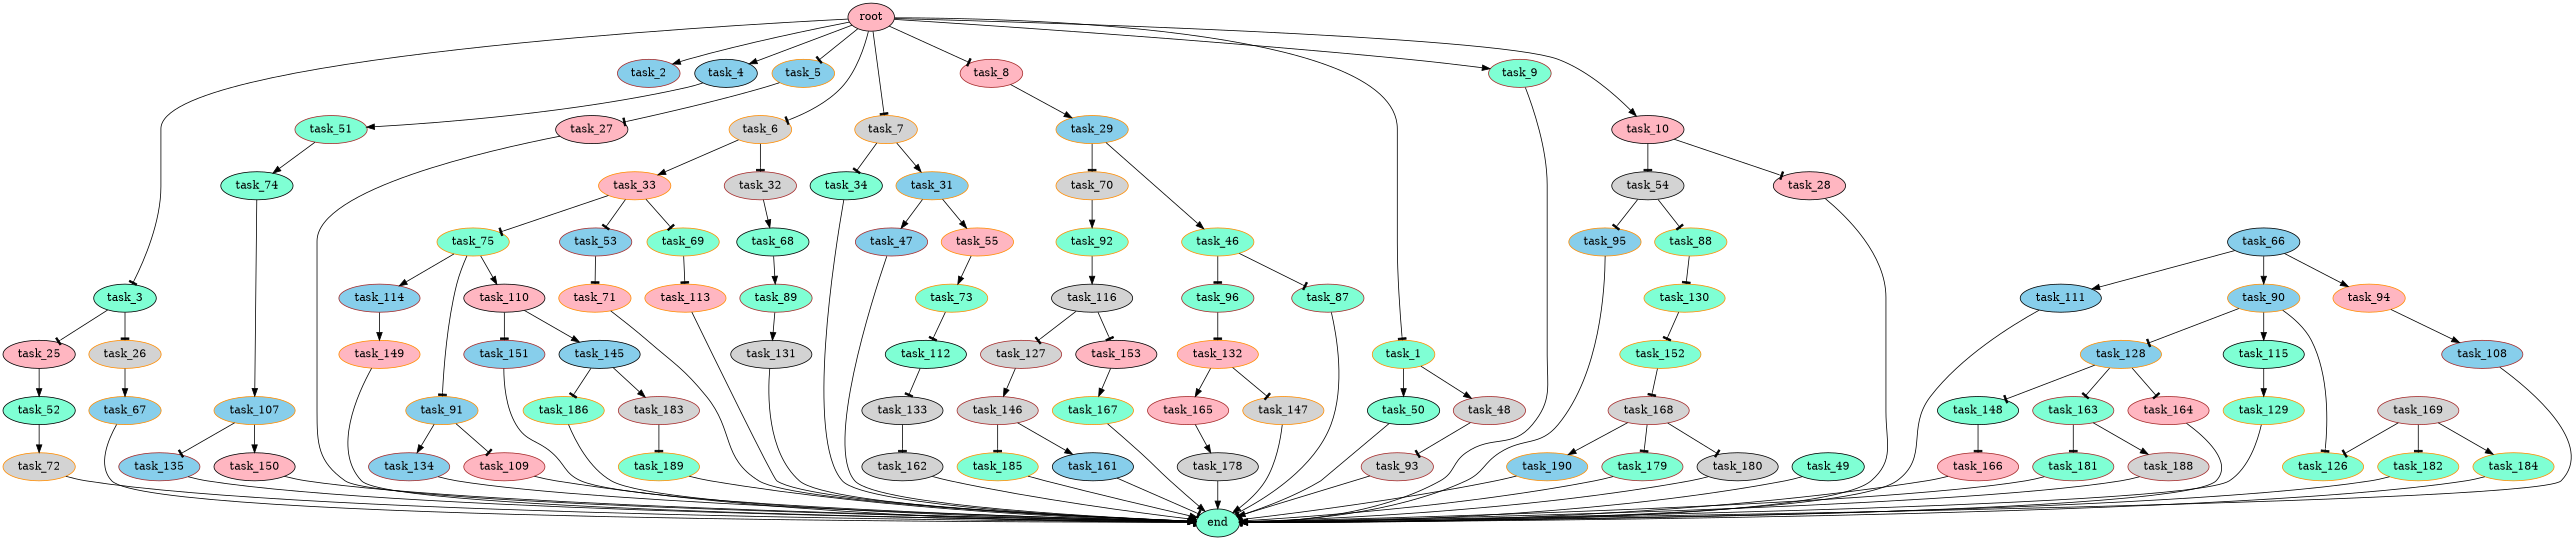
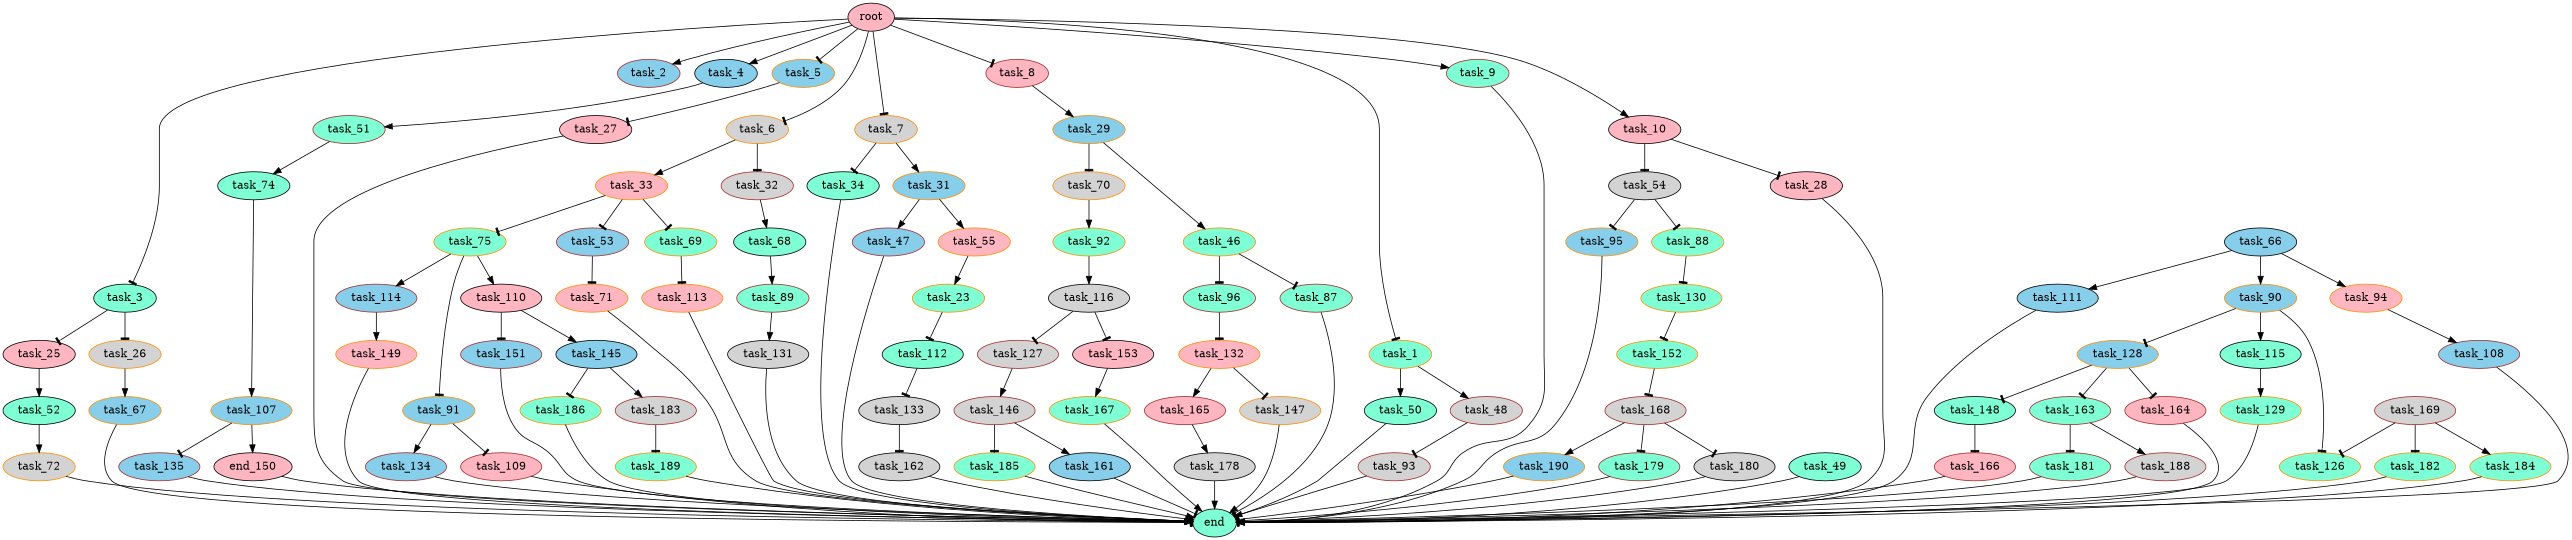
  digraph {
    node [color=darkorange fillcolor=aquamarine style=filled]
    edge [arrowhead=tee]
    root [color=black fillcolor=lightpink]
    task_1
    task_2 [color=brown fillcolor=skyblue]
    task_3 [color=black]
    task_4 [color=black fillcolor=skyblue]
    task_5 [fillcolor=skyblue]
    task_6 [fillcolor=lightgrey]
    task_7 [fillcolor=lightgrey]
    task_8 [color=brown fillcolor=lightpink]
    task_9 [color=brown]
    task_10 [color=black fillcolor=lightpink]
    task_48 [color=brown fillcolor=lightgrey]
    task_50 [color=black]
    task_25 [color=black fillcolor=lightpink]
    task_26 [fillcolor=lightgrey]
    task_51 [color=brown]
    task_27 [color=black fillcolor=lightpink]
    task_32 [color=brown fillcolor=lightgrey]
    task_33 [fillcolor=lightpink]
    task_31 [fillcolor=skyblue]
    task_34 [color=black]
    task_29 [fillcolor=skyblue]
    end [color=black]
    task_28 [color=black fillcolor=lightpink]
    task_54 [color=black fillcolor=lightgrey]
    task_93 [color=brown fillcolor=lightgrey]
    task_52 [color=black]
    task_67 [fillcolor=skyblue]
    task_74 [color=black]
    task_68 [color=black]
    task_53 [color=brown fillcolor=skyblue]
    task_69
    task_75
    task_47 [color=brown fillcolor=skyblue]
    task_55 [fillcolor=lightpink]
    task_46
    task_70 [fillcolor=lightgrey]
    task_88
    task_95 [fillcolor=skyblue]
    task_72 [fillcolor=lightgrey]
    task_87 [color=brown]
    task_96 [color=brown]
    task_92
    task_49 [color=black]
-   task_73
+   task_73 [label=task_23]
    task_89 [color=brown]
    task_71 [fillcolor=lightpink]
    task_113 [fillcolor=lightpink]
    task_91 [fillcolor=skyblue]
    task_110 [color=black fillcolor=lightpink]
    task_114 [color=brown fillcolor=skyblue]
    task_66 [color=black fillcolor=skyblue]
    task_90 [fillcolor=skyblue]
    task_94 [fillcolor=lightpink]
    task_111 [color=black fillcolor=skyblue]
    task_132 [fillcolor=lightpink]
    task_107 [fillcolor=skyblue]
    task_130
    task_112 [color=black]
    task_115 [color=black]
    task_126
    task_128 [fillcolor=skyblue]
    task_108 [color=brown fillcolor=skyblue]
    task_131 [color=black fillcolor=lightgrey]
    task_116 [color=black fillcolor=lightgrey]
    task_133 [color=black fillcolor=lightgrey]
    task_135 [color=brown fillcolor=skyblue]
-   task_150 [color=black fillcolor=lightpink]
+   task_150 [color=black fillcolor=lightpink label=end_150]
    task_109 [color=brown fillcolor=lightpink]
    task_134 [color=brown fillcolor=skyblue]
    task_145 [color=black fillcolor=skyblue]
    task_151 [color=brown fillcolor=skyblue]
    task_149 [fillcolor=lightpink]
    task_152
    task_129
    task_148 [color=black]
    task_163 [color=brown]
    task_164 [color=brown fillcolor=lightpink]
    task_127 [color=brown fillcolor=lightgrey]
    task_153 [color=black fillcolor=lightpink]
    task_147 [fillcolor=lightgrey]
    task_165 [color=brown fillcolor=lightpink]
    task_183 [color=brown fillcolor=lightgrey]
    task_186
    task_162 [color=black fillcolor=lightgrey]
    task_146 [color=brown fillcolor=lightgrey]
    task_167
    task_169 [color=brown fillcolor=lightgrey]
    task_182
    task_184
    task_161 [color=black fillcolor=skyblue]
    task_185
    task_166 [color=brown fillcolor=lightpink]
    task_181 [color=brown]
    task_188 [color=brown fillcolor=lightgrey]
    task_168 [color=brown fillcolor=lightgrey]
    task_178 [color=black fillcolor=lightgrey]
    task_189
    task_179 [color=brown]
    task_180 [color=black fillcolor=lightgrey]
    task_190 [fillcolor=skyblue]
    root -> task_1
    root -> task_2 [arrowhead=normal]
    root -> task_3
    root -> task_4 [arrowhead=normal]
    root -> task_5
    root -> task_6
    root -> task_7
    root -> task_8
    root -> task_9 [arrowhead=normal]
    root -> task_10 [arrowhead=normal]
    task_1 -> task_48 [arrowhead=normal]
    task_1 -> task_50 [arrowhead=normal]
    task_3 -> task_25
    task_3 -> task_26
    task_4 -> task_51 [arrowhead=normal]
    task_5 -> task_27
    task_6 -> task_32
    task_6 -> task_33 [arrowhead=normal]
    task_7 -> task_31 [arrowhead=normal]
    task_7 -> task_34
    task_8 -> task_29 [arrowhead=normal]
    task_9 -> end [arrowhead=normal]
    task_10 -> task_28
    task_10 -> task_54
    task_48 -> task_93
    task_50 -> end
    task_25 -> task_52 [arrowhead=normal]
    task_26 -> task_67 [arrowhead=normal]
    task_51 -> task_74 [arrowhead=normal]
    task_27 -> end [arrowhead=normal]
    task_32 -> task_68 [arrowhead=normal]
    task_33 -> task_53
    task_33 -> task_69
    task_33 -> task_75
    task_31 -> task_47 [arrowhead=normal]
    task_31 -> task_55 [arrowhead=normal]
    task_34 -> end
    task_29 -> task_46 [arrowhead=normal]
    task_29 -> task_70
    task_28 -> end
    task_54 -> task_88
    task_54 -> task_95
    task_93 -> end [arrowhead=normal]
    task_52 -> task_72 [arrowhead=normal]
    task_67 -> end
    task_74 -> task_107 [arrowhead=normal]
    task_68 -> task_89 [arrowhead=normal]
    task_53 -> task_71
    task_69 -> task_113
    task_75 -> task_91
    task_75 -> task_110 [arrowhead=normal]
    task_75 -> task_114 [arrowhead=normal]
    task_47 -> end
    task_55 -> task_73 [arrowhead=normal]
    task_46 -> task_87
    task_46 -> task_96
    task_70 -> task_92 [arrowhead=normal]
    task_88 -> task_130
    task_95 -> end [arrowhead=normal]
    task_72 -> end
    task_87 -> end
    task_96 -> task_132
    task_92 -> task_116 [arrowhead=normal]
    task_49 -> end [arrowhead=normal]
    task_73 -> task_112
    task_89 -> task_131 [arrowhead=normal]
    task_71 -> end
    task_113 -> end
    task_91 -> task_109
    task_91 -> task_134 [arrowhead=normal]
    task_110 -> task_145 [arrowhead=normal]
    task_110 -> task_151
    task_114 -> task_149 [arrowhead=normal]
    task_66 -> task_90 [arrowhead=normal]
    task_66 -> task_94 [arrowhead=normal]
    task_66 -> task_111 [arrowhead=normal]
    task_90 -> task_115 [arrowhead=normal]
    task_90 -> task_126
    task_90 -> task_128
    task_94 -> task_108 [arrowhead=normal]
    task_111 -> end [arrowhead=normal]
    task_132 -> task_147
    task_132 -> task_165 [arrowhead=normal]
    task_107 -> task_135
    task_107 -> task_150 [arrowhead=normal]
    task_130 -> task_152
    task_112 -> task_133
    task_115 -> task_129 [arrowhead=normal]
    task_128 -> task_148
    task_128 -> task_163
    task_128 -> task_164
    task_108 -> end
    task_131 -> end
    task_116 -> task_127
    task_116 -> task_153
    task_133 -> task_162
    task_135 -> end
    task_150 -> end [arrowhead=normal]
    task_109 -> end
    task_134 -> end [arrowhead=normal]
    task_145 -> task_183 [arrowhead=normal]
    task_145 -> task_186
    task_151 -> end [arrowhead=normal]
    task_149 -> end [arrowhead=normal]
    task_152 -> task_168
    task_129 -> end [arrowhead=normal]
    task_148 -> task_166
    task_163 -> task_181
    task_163 -> task_188 [arrowhead=normal]
    task_164 -> end [arrowhead=normal]
    task_127 -> task_146 [arrowhead=normal]
    task_153 -> task_167 [arrowhead=normal]
    task_147 -> end [arrowhead=normal]
    task_165 -> task_178 [arrowhead=normal]
    task_183 -> task_189
    task_186 -> end [arrowhead=normal]
    task_162 -> end [arrowhead=normal]
    task_146 -> task_161 [arrowhead=normal]
    task_146 -> task_185
    task_167 -> end [arrowhead=normal]
    task_169 -> task_126
    task_169 -> task_182
    task_169 -> task_184 [arrowhead=normal]
    task_182 -> end [arrowhead=normal]
    task_184 -> end [arrowhead=normal]
    task_161 -> end
    task_185 -> end [arrowhead=normal]
    task_166 -> end [arrowhead=normal]
    task_181 -> end
    task_188 -> end [arrowhead=normal]
    task_168 -> task_179
    task_168 -> task_180
    task_168 -> task_190 [arrowhead=normal]
    task_178 -> end [arrowhead=normal]
    task_189 -> end [arrowhead=normal]
    task_179 -> end
    task_180 -> end [arrowhead=normal]
    task_190 -> end
  }
